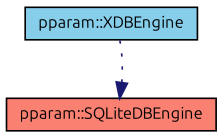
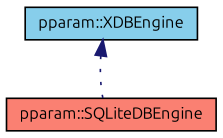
  digraph {
    rankdir=TB
    fontname=Ubuntu
    node [color=black fontname=Ubuntu fontsize=10 shape=record style=filled]
    n1 [fillcolor=skyblue height=0.2 label="pparam::XDBEngine" width=0.4]
    n2 [fillcolor=salmon height=0.2 label="pparam::SQLiteDBEngine" width=0.4]
-   n2 -> n1 [color=midnightblue dir=back fontname=Ubuntu fontsize=10 labelfontname=Helvetica labelfontsize=10 style=dotted]
+   n1 -> n2 [color=midnightblue dir=back fontname=Ubuntu fontsize=10 labelfontname=Helvetica labelfontsize=10 style=dotted]
  }
